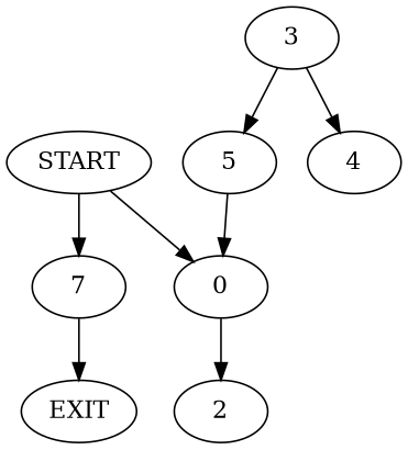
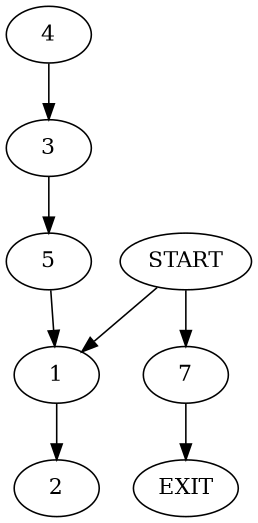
  digraph {
    n1 [label=START]
-   1 [label=0]
+   1
    7
    2
    n5 [label=EXIT]
    3
    4
    5
    n1 -> 1
    n1 -> 7
    1 -> 2
    7 -> n5
-   3 -> 4
+   4 -> 3
    3 -> 5
    5 -> 1
  }
